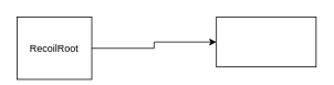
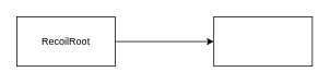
  <mxCell id="0" />
  <mxCell id="1" parent="0" />
  <mxCell id="2" style="edgeStyle=orthogonalEdgeStyle;rounded=0;orthogonalLoop=1;jettySize=auto;html=1;entryX=0;entryY=0.5;entryDx=0;entryDy=0;" edge="1" parent="1" source="3" target="4"><mxGeometry relative="1" as="geometry"><mxPoint x="250" y="50" as="targetPoint" /></mxGeometry></mxCell>
- <mxCell id="3" value="RecoilRoot" style="rounded=0;whiteSpace=wrap;html=1;" vertex="1" parent="1"><mxGeometry x="20" y="20" width="90" height="75" as="geometry" /></mxCell>
+ <mxCell id="3" value="RecoilRoot" style="rounded=0;whiteSpace=wrap;html=1;" vertex="1" parent="1"><mxGeometry x="20" y="20" width="120" height="60" as="geometry" /></mxCell>
  <mxCell id="4" value="" style="rounded=0;whiteSpace=wrap;html=1;" vertex="1" parent="1"><mxGeometry x="260" y="20" width="120" height="60" as="geometry" /></mxCell>
